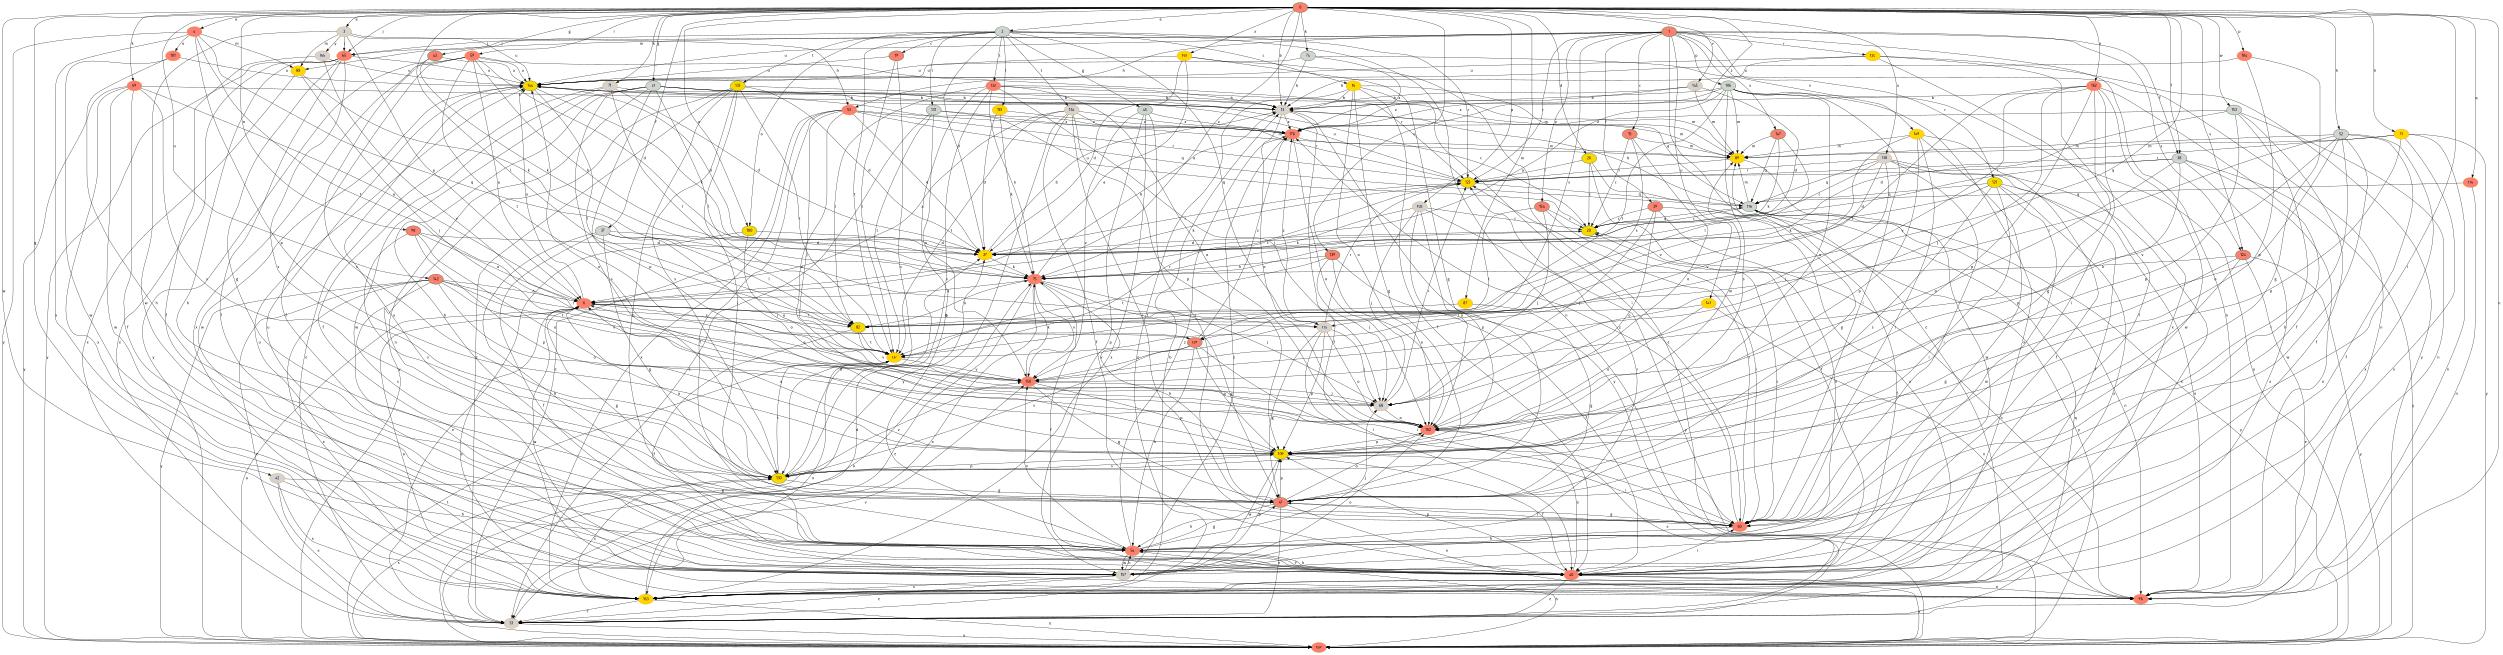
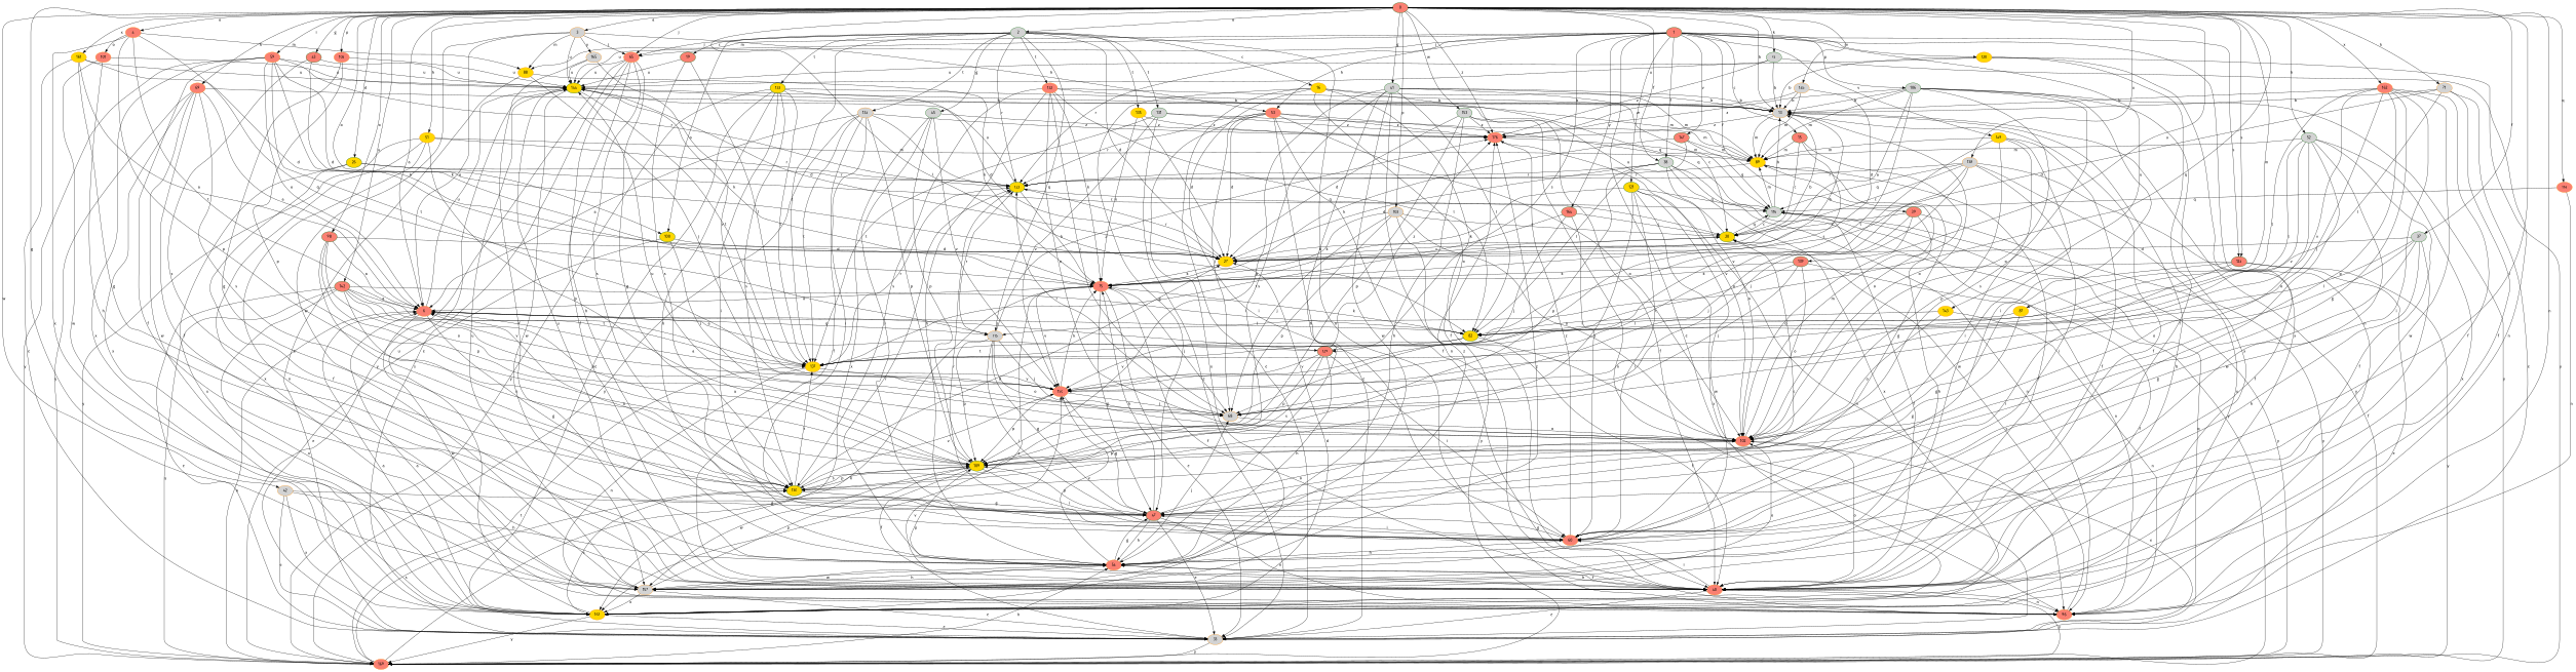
  strict digraph {
    fontname="Fira Sans"
    node [color=darkorange fillcolor=salmon fontname="Fira Sans" style=filled]
    edge [fontname="Fira Sans"]
    0 [color=darkgreen]
    2 [color=darkgreen fillcolor=lightgrey]
    3 [fillcolor=lightgrey]
    4
    6
    13 [fillcolor=lightgrey]
    26 [color=darkgreen fillcolor=gold]
    37 [color=darkgreen fillcolor=lightgrey]
    38 [color=darkgreen fillcolor=lightgrey]
    41 [color=darkgreen fillcolor=lightgrey]
    42 [fillcolor=lightgrey]
    43 [color=darkgreen]
    51 [fillcolor=gold]
    52 [color=darkgreen fillcolor=lightgrey]
    59
    60
    65
    69
    71 [fillcolor=lightgrey]
    74 [color=darkgreen fillcolor=lightgrey]
    82 [color=darkgreen fillcolor=gold]
    87 [fillcolor=gold]
    96
    98 [color=darkgreen]
    100 [color=darkgreen fillcolor=gold]
    103 [fillcolor=lightgrey]
    104
    114
    115 [fillcolor=lightgrey]
    124 [color=darkgreen]
    138 [fillcolor=lightgrey]
    139 [color=darkgreen]
    142 [color=darkgreen]
    145 [fillcolor=lightgrey]
    153 [color=darkgreen fillcolor=lightgrey]
    157 [fillcolor=lightgrey]
    161 [fillcolor=gold]
    162
    176
    123 [color=darkgreen fillcolor=gold]
    16 [fillcolor=gold]
    19 [color=darkgreen]
    27 [fillcolor=gold]
    45 [color=darkgreen fillcolor=lightgrey]
    131 [color=darkgreen fillcolor=lightgrey]
    132
    133 [color=darkgreen fillcolor=gold]
    134 [fillcolor=lightgrey]
    135 [fillcolor=gold]
    137 [fillcolor=gold]
    53
    88 [fillcolor=gold]
    144 [color=darkgreen fillcolor=gold]
    165 [fillcolor=lightgrey]
    101
    109 [color=darkgreen fillcolor=gold]
    163 [fillcolor=gold]
    169
    129 [color=darkgreen]
    47 [color=darkgreen]
    40
    89 [fillcolor=gold]
    102
    20 [color=darkgreen fillcolor=gold]
    54
    130 [color=darkgreen fillcolor=gold]
    33 [fillcolor=lightgrey]
    75
    150
    68 [fillcolor=lightgrey]
    116 [color=darkgreen fillcolor=lightgrey]
    1 [color=darkgreen]
    15 [color=darkgreen]
    39 [color=darkgreen]
    106 [color=darkgreen fillcolor=lightgrey]
    120 [fillcolor=gold]
    121 [color=darkgreen fillcolor=gold]
    143 [fillcolor=gold]
    147 [color=darkgreen]
    149 [fillcolor=gold]
    164 [color=darkgreen]
    0 -> 2 [label=a]
    0 -> 3 [label=a]
    0 -> 4 [label=a]
    0 -> 6 [label=a]
    0 -> 13 [label=b]
    0 -> 26 [label=d]
    0 -> 37 [label=f]
    0 -> 38 [label=f]
    0 -> 41 [label=g]
    0 -> 42 [label=g]
    0 -> 43 [label=g]
    0 -> 51 [label=h]
    0 -> 52 [label=h]
    0 -> 59 [label=i]
    0 -> 60 [label=i]
    0 -> 65 [label=j]
    0 -> 69 [label=k]
    0 -> 71 [label=k]
    0 -> 74 [label=k]
    0 -> 82 [label=l]
    0 -> 87 [label=m]
    0 -> 96 [label=n]
    0 -> 98 [label=o]
    0 -> 100 [label=o]
    0 -> 103 [label=p]
    0 -> 104 [label=p]
    0 -> 114 [label=q]
    0 -> 115 [label=q]
    0 -> 124 [label=s]
    0 -> 138 [label=u]
    0 -> 139 [label=u]
    0 -> 142 [label=u]
    0 -> 145 [label=v]
    0 -> 153 [label=w]
    0 -> 157 [label=w]
    0 -> 161 [label=x]
    0 -> 162 [label=x]
    0 -> 176 [label=z]
    2 -> 65 [label=j]
    2 -> 96 [label=n]
    2 -> 100 [label=o]
    2 -> 115 [label=q]
    2 -> 123 [label=r]
    2 -> 16 [label=c]
    2 -> 19 [label=c]
    2 -> 27 [label=d]
    2 -> 45 [label=g]
    2 -> 131 [label=t]
    2 -> 132 [label=t]
    2 -> 133 [label=t]
    2 -> 134 [label=t]
    2 -> 135 [label=t]
    2 -> 137 [label=t]
    3 -> 6 [label=a]
    3 -> 65 [label=j]
    3 -> 157 [label=w]
    3 -> 53 [label=h]
    3 -> 88 [label=m]
    3 -> 144 [label=u]
    3 -> 165 [label=y]
    4 -> 115 [label=q]
    4 -> 137 [label=t]
    4 -> 88 [label=m]
    4 -> 101 [label=o]
    4 -> 109 [label=p]
    4 -> 163 [label=x]
-   4 -> 169 [label=y]
    6 -> 82 [label=l]
    6 -> 115 [label=q]
    6 -> 157 [label=w]
    6 -> 144 [label=u]
    6 -> 129 [label=s]
    6 -> 47 [label=g]
    13 -> 176 [label=z]
    13 -> 169 [label=y]
    13 -> 40 [label=f]
    13 -> 89 [label=m]
    13 -> 102 [label=o]
    26 -> 123 [label=r]
    26 -> 163 [label=x]
    26 -> 40 [label=f]
    26 -> 20 [label=c]
    37 -> 82 [label=l]
    37 -> 27 [label=d]
    37 -> 47 [label=g]
    37 -> 40 [label=f]
    37 -> 102 [label=o]
    37 -> 54 [label=h]
    38 -> 96 [label=n]
    38 -> 123 [label=r]
    38 -> 27 [label=d]
    38 -> 109 [label=p]
    38 -> 163 [label=x]
    38 -> 169 [label=y]
    38 -> 102 [label=o]
    41 -> 13 [label=b]
    41 -> 82 [label=l]
    41 -> 96 [label=n]
    41 -> 157 [label=w]
    41 -> 109 [label=p]
    41 -> 89 [label=m]
    41 -> 20 [label=c]
    41 -> 54 [label=h]
    41 -> 130 [label=s]
    42 -> 163 [label=x]
    42 -> 47 [label=g]
    42 -> 54 [label=h]
    42 -> 33 [label=e]
    43 -> 144 [label=u]
    43 -> 130 [label=s]
    43 -> 75 [label=k]
    51 -> 96 [label=n]
    51 -> 123 [label=r]
    51 -> 109 [label=p]
    51 -> 163 [label=x]
    51 -> 169 [label=y]
    51 -> 89 [label=m]
    52 -> 60 [label=i]
    52 -> 82 [label=l]
    52 -> 157 [label=w]
    52 -> 163 [label=x]
    52 -> 40 [label=f]
    52 -> 89 [label=m]
    52 -> 102 [label=o]
    52 -> 150 [label=v]
    59 -> 6 [label=a]
    59 -> 123 [label=r]
    59 -> 27 [label=d]
    59 -> 137 [label=t]
    59 -> 144 [label=u]
    59 -> 163 [label=x]
    59 -> 169 [label=y]
    59 -> 40 [label=f]
    59 -> 75 [label=k]
    60 -> 176 [label=z]
    60 -> 123 [label=r]
    60 -> 47 [label=g]
    60 -> 20 [label=c]
    60 -> 54 [label=h]
    65 -> 144 [label=u]
    65 -> 169 [label=y]
    65 -> 47 [label=g]
    65 -> 40 [label=f]
    65 -> 54 [label=h]
    65 -> 130 [label=s]
    65 -> 33 [label=e]
    69 -> 6 [label=a]
    69 -> 13 [label=b]
    69 -> 157 [label=w]
    69 -> 163 [label=x]
    69 -> 169 [label=y]
    69 -> 40 [label=f]
    69 -> 130 [label=s]
    71 -> 13 [label=b]
    71 -> 82 [label=l]
    71 -> 27 [label=d]
    71 -> 40 [label=f]
    71 -> 33 [label=e]
    74 -> 13 [label=b]
    74 -> 96 [label=n]
    74 -> 176 [label=z]
    74 -> 144 [label=u]
    82 -> 137 [label=t]
    82 -> 40 [label=f]
    82 -> 75 [label=k]
    82 -> 150 [label=v]
    87 -> 82 [label=l]
    87 -> 47 [label=g]
    96 -> 6 [label=a]
    96 -> 20 [label=c]
    98 -> 6 [label=a]
    98 -> 27 [label=d]
    98 -> 109 [label=p]
    98 -> 102 [label=o]
    98 -> 130 [label=s]
    100 -> 27 [label=d]
    100 -> 33 [label=e]
    100 -> 68 [label=j]
    103 -> 109 [label=p]
    103 -> 169 [label=y]
    103 -> 102 [label=o]
    103 -> 20 [label=c]
    103 -> 75 [label=k]
    103 -> 68 [label=j]
    104 -> 144 [label=u]
    104 -> 109 [label=p]
    104 -> 47 [label=g]
    114 -> 96 [label=n]
    114 -> 116 [label=q]
    115 -> 60 [label=i]
    115 -> 176 [label=z]
    115 -> 123 [label=r]
    115 -> 109 [label=p]
    115 -> 47 [label=g]
    115 -> 102 [label=o]
    115 -> 68 [label=j]
    124 -> 60 [label=i]
    124 -> 169 [label=y]
    124 -> 47 [label=g]
    124 -> 33 [label=e]
    124 -> 75 [label=k]
    138 -> 60 [label=i]
    138 -> 123 [label=r]
    138 -> 163 [label=x]
    138 -> 40 [label=f]
    138 -> 20 [label=c]
    138 -> 150 [label=v]
    138 -> 68 [label=j]
    138 -> 116 [label=q]
    139 -> 137 [label=t]
    139 -> 40 [label=f]
    139 -> 102 [label=o]
    139 -> 75 [label=k]
    139 -> 68 [label=j]
    142 -> 6 [label=a]
    142 -> 82 [label=l]
    142 -> 137 [label=t]
    142 -> 163 [label=x]
    142 -> 169 [label=y]
    142 -> 102 [label=o]
    142 -> 130 [label=s]
    142 -> 33 [label=e]
    142 -> 150 [label=v]
    145 -> 13 [label=b]
    145 -> 176 [label=z]
    145 -> 27 [label=d]
    145 -> 89 [label=m]
    153 -> 96 [label=n]
    153 -> 176 [label=z]
    153 -> 27 [label=d]
    153 -> 109 [label=p]
    153 -> 40 [label=f]
    153 -> 54 [label=h]
    157 -> 176 [label=z]
    157 -> 144 [label=u]
    157 -> 109 [label=p]
    157 -> 163 [label=x]
    157 -> 102 [label=o]
    157 -> 54 [label=h]
    157 -> 33 [label=e]
    161 -> 6 [label=a]
    161 -> 27 [label=d]
    161 -> 144 [label=u]
    161 -> 47 [label=g]
    161 -> 33 [label=e]
    162 -> 13 [label=b]
    162 -> 60 [label=i]
    162 -> 157 [label=w]
    162 -> 137 [label=t]
    162 -> 109 [label=p]
    162 -> 47 [label=g]
    162 -> 40 [label=f]
    162 -> 150 [label=v]
    162 -> 68 [label=j]
    176 -> 89 [label=m]
    176 -> 102 [label=o]
    123 -> 144 [label=u]
    123 -> 75 [label=k]
    123 -> 116 [label=q]
    16 -> 13 [label=b]
    16 -> 60 [label=i]
    16 -> 47 [label=g]
    16 -> 40 [label=f]
    16 -> 102 [label=o]
    16 -> 33 [label=e]
    16 -> 116 [label=q]
    19 -> 137 [label=t]
    19 -> 144 [label=u]
    19 -> 130 [label=s]
    27 -> 13 [label=b]
    27 -> 123 [label=r]
    27 -> 20 [label=c]
    27 -> 75 [label=k]
    45 -> 60 [label=i]
    45 -> 176 [label=z]
-   45 -> 157 [label=p]
+   45 -> 109 [label=p]
    45 -> 163 [label=x]
    45 -> 150 [label=v]
    131 -> 176 [label=z]
    131 -> 137 [label=t]
    131 -> 89 [label=m]
    131 -> 33 [label=e]
    131 -> 150 [label=v]
    132 -> 13 [label=b]
    132 -> 82 [label=l]
    132 -> 89 [label=m]
    132 -> 102 [label=o]
    132 -> 54 [label=h]
    132 -> 130 [label=s]
    132 -> 75 [label=k]
    132 -> 68 [label=j]
    133 -> 13 [label=b]
    133 -> 60 [label=i]
    133 -> 27 [label=d]
    133 -> 137 [label=t]
    133 -> 169 [label=y]
    133 -> 54 [label=h]
    133 -> 130 [label=s]
    133 -> 33 [label=e]
    134 -> 6 [label=a]
    134 -> 60 [label=i]
    134 -> 176 [label=z]
    134 -> 123 [label=r]
    134 -> 137 [label=t]
    134 -> 109 [label=p]
    134 -> 169 [label=y]
    134 -> 40 [label=f]
    135 -> 176 [label=z]
    135 -> 27 [label=d]
    135 -> 75 [label=k]
    137 -> 96 [label=n]
    137 -> 123 [label=r]
    137 -> 150 [label=v]
    53 -> 176 [label=z]
    53 -> 123 [label=r]
    53 -> 27 [label=d]
    53 -> 163 [label=x]
    53 -> 40 [label=f]
    53 -> 102 [label=o]
    53 -> 33 [label=e]
    53 -> 68 [label=j]
    53 -> 116 [label=q]
    88 -> 33 [label=e]
    88 -> 75 [label=k]
    88 -> 68 [label=j]
    144 -> 13 [label=b]
    144 -> 157 [label=w]
    144 -> 27 [label=d]
    144 -> 137 [label=t]
    144 -> 75 [label=k]
    165 -> 144 [label=u]
    165 -> 40 [label=f]
    165 -> 150 [label=v]
    101 -> 157 [label=w]
    101 -> 144 [label=u]
    101 -> 54 [label=h]
    109 -> 6 [label=a]
    109 -> 60 [label=i]
    109 -> 157 [label=w]
    109 -> 144 [label=u]
    109 -> 40 [label=f]
    109 -> 130 [label=s]
    163 -> 6 [label=a]
    163 -> 13 [label=b]
    163 -> 27 [label=d]
    163 -> 144 [label=u]
    163 -> 169 [label=y]
    163 -> 130 [label=s]
    163 -> 33 [label=e]
    169 -> 6 [label=a]
    169 -> 137 [label=t]
    169 -> 54 [label=h]
    169 -> 130 [label=s]
    169 -> 75 [label=k]
    129 -> 6 [label=a]
    129 -> 60 [label=i]
    129 -> 176 [label=z]
    129 -> 109 [label=p]
    129 -> 54 [label=h]
    129 -> 130 [label=s]
    129 -> 150 [label=v]
    47 -> 60 [label=i]
    47 -> 96 [label=n]
    47 -> 109 [label=p]
    47 -> 102 [label=o]
    47 -> 54 [label=h]
    47 -> 33 [label=e]
    47 -> 75 [label=k]
    40 -> 60 [label=i]
    40 -> 96 [label=n]
    40 -> 109 [label=p]
    40 -> 169 [label=y]
    40 -> 102 [label=o]
    40 -> 54 [label=h]
    40 -> 33 [label=e]
    89 -> 123 [label=r]
-   47 -> 89 [label=g]
+   89 -> 47 [label=g]
    89 -> 40 [label=f]
    102 -> 109 [label=p]
    102 -> 89 [label=m]
    102 -> 33 [label=e]
    20 -> 27 [label=d]
    20 -> 144 [label=u]
    20 -> 116 [label=q]
    54 -> 157 [label=w]
    54 -> 176 [label=z]
    54 -> 123 [label=r]
    54 -> 144 [label=u]
    54 -> 47 [label=g]
    54 -> 40 [label=f]
    54 -> 150 [label=v]
    54 -> 68 [label=j]
    130 -> 6 [label=a]
    130 -> 27 [label=d]
    130 -> 137 [label=t]
    130 -> 109 [label=p]
    130 -> 47 [label=g]
    130 -> 150 [label=v]
    33 -> 169 [label=y]
    33 -> 150 [label=v]
    33 -> 116 [label=q]
    75 -> 6 [label=a]
    75 -> 13 [label=b]
    75 -> 163 [label=x]
    75 -> 47 [label=g]
    75 -> 40 [label=f]
    75 -> 33 [label=e]
    75 -> 150 [label=v]
    75 -> 68 [label=j]
    150 -> 6 [label=a]
    150 -> 109 [label=p]
    150 -> 47 [label=g]
    150 -> 75 [label=k]
    150 -> 68 [label=j]
    68 -> 123 [label=r]
    68 -> 102 [label=o]
    116 -> 13 [label=b]
    116 -> 96 [label=n]
    116 -> 169 [label=y]
    116 -> 40 [label=f]
    116 -> 89 [label=m]
    116 -> 20 [label=c]
    1 -> 38 [label=f]
    1 -> 65 [label=j]
    1 -> 96 [label=n]
    1 -> 124 [label=s]
    1 -> 123 [label=r]
    1 -> 53 [label=h]
    1 -> 88 [label=m]
    1 -> 144 [label=u]
    1 -> 129 [label=s]
    1 -> 33 [label=e]
    1 -> 15 [label=c]
    1 -> 39 [label=f]
    1 -> 106 [label=p]
    1 -> 120 [label=r]
    1 -> 121 [label=r]
    1 -> 143 [label=u]
    1 -> 147 [label=v]
    1 -> 149 [label=v]
    1 -> 164 [label=y]
    15 -> 129 [label=s]
    15 -> 89 [label=m]
    15 -> 102 [label=o]
    15 -> 20 [label=c]
    39 -> 169 [label=y]
    39 -> 102 [label=o]
    39 -> 20 [label=c]
    39 -> 54 [label=h]
    39 -> 68 [label=j]
    106 -> 13 [label=b]
    106 -> 60 [label=i]
    106 -> 176 [label=z]
    106 -> 27 [label=a]
    106 -> 137 [label=t]
    106 -> 163 [label=x]
    106 -> 169 [label=y]
    106 -> 89 [label=m]
    106 -> 102 [label=o]
    106 -> 130 [label=s]
    120 -> 13 [label=b]
    120 -> 144 [label=u]
    120 -> 163 [label=x]
    120 -> 169 [label=y]
    120 -> 40 [label=f]
    121 -> 60 [label=i]
    121 -> 96 [label=n]
    121 -> 157 [label=w]
    121 -> 163 [label=x]
    121 -> 130 [label=s]
    121 -> 75 [label=k]
    121 -> 116 [label=q]
    143 -> 82 [label=l]
    143 -> 96 [label=n]
    143 -> 102 [label=o]
    147 -> 82 [label=l]
    147 -> 89 [label=m]
    147 -> 75 [label=k]
    147 -> 116 [label=q]
    149 -> 60 [label=i]
    149 -> 157 [label=w]
    149 -> 109 [label=p]
    149 -> 40 [label=f]
    149 -> 89 [label=m]
    149 -> 150 [label=v]
    164 -> 60 [label=i]
    164 -> 137 [label=t]
    164 -> 20 [label=c]
    164 -> 68 [label=j]
  }
